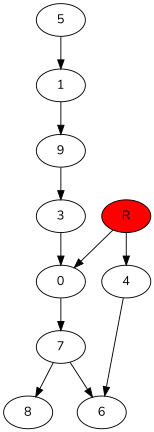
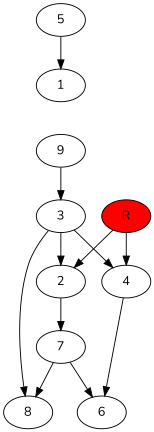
  digraph {
    fontname=Nunito
    node [fontname=Nunito]
    edge [fontname=Nunito]
    1
    9
    3
-   2 [label=0]
+   2
    4
    8
    7
    6
    5
    R [fillcolor="#ff0000" style=filled]
-   1 -> 9
    9 -> 3
    3 -> 2
+   3 -> 4
+   3 -> 8
    2 -> 7
    4 -> 6
    7 -> 8
    7 -> 6
    5 -> 1
    R -> 2
    R -> 4
  }
